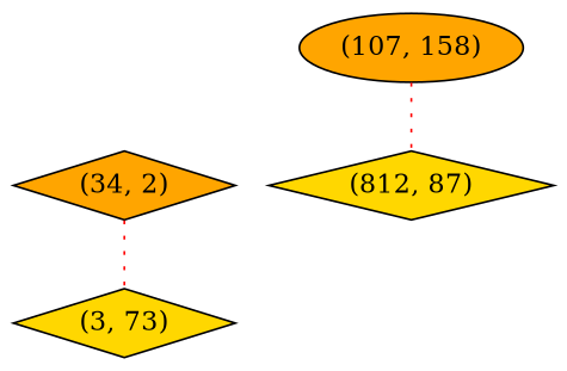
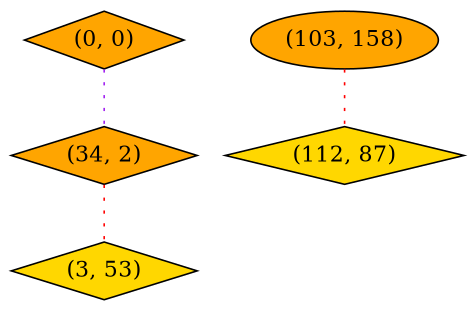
  graph {
    node [fillcolor=orange shape=diamond style=filled]
    edge [color=red style=dotted weight=1]
+   "(0, 0)"
    "(34, 2)"
-   "(3, 53)" [fillcolor=gold label="(3, 73)"]
-   "(103, 158)" [shape=ellipse label="(107, 158)"]
-   "(112, 87)" [fillcolor=gold label="(812, 87)"]
+   "(3, 53)" [fillcolor=gold]
+   "(103, 158)" [shape=ellipse]
+   "(112, 87)" [fillcolor=gold]
+   "(0, 0)" -- "(34, 2)" [color=purple weight=4]
    "(34, 2)" -- "(3, 53)"
    "(103, 158)" -- "(112, 87)"
  }
